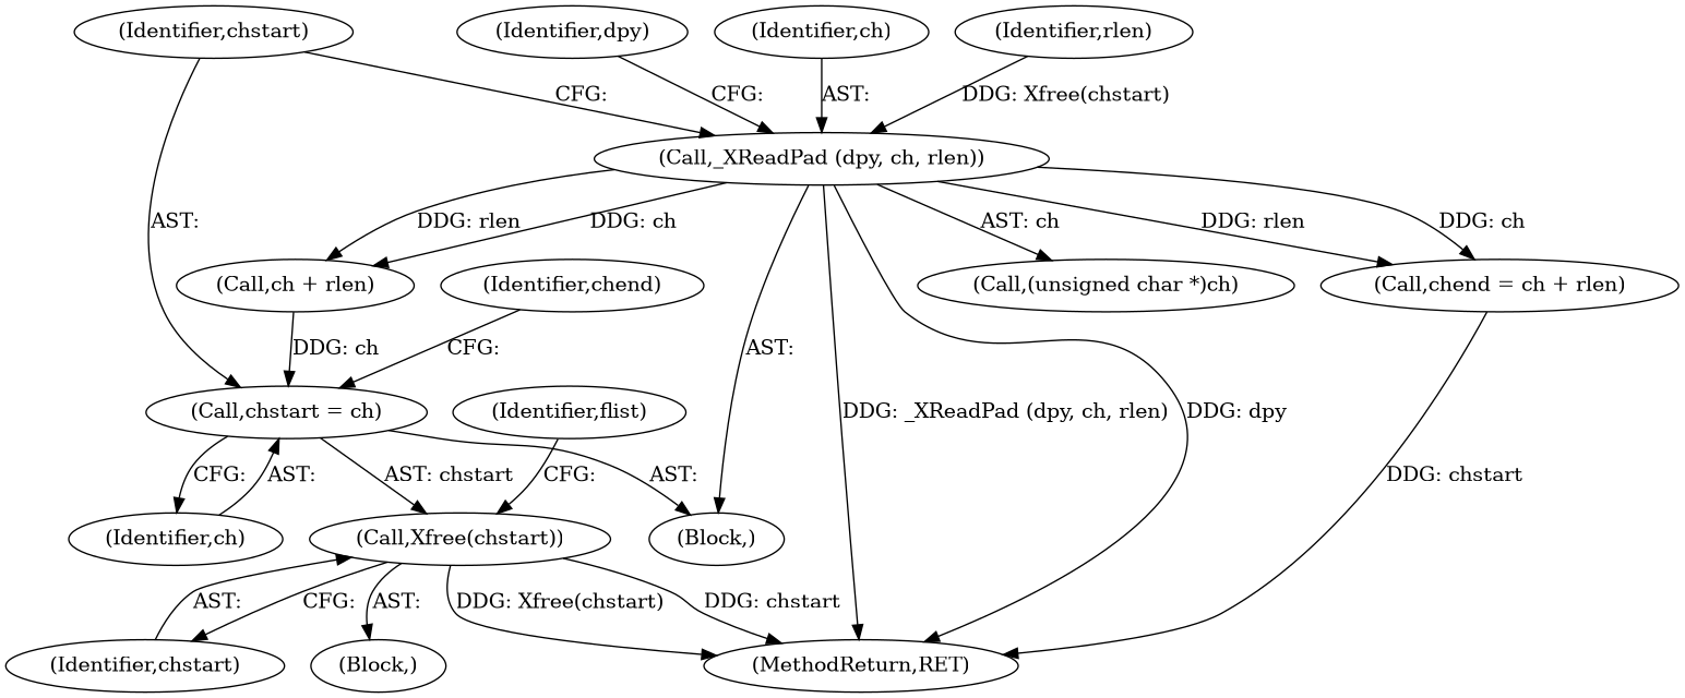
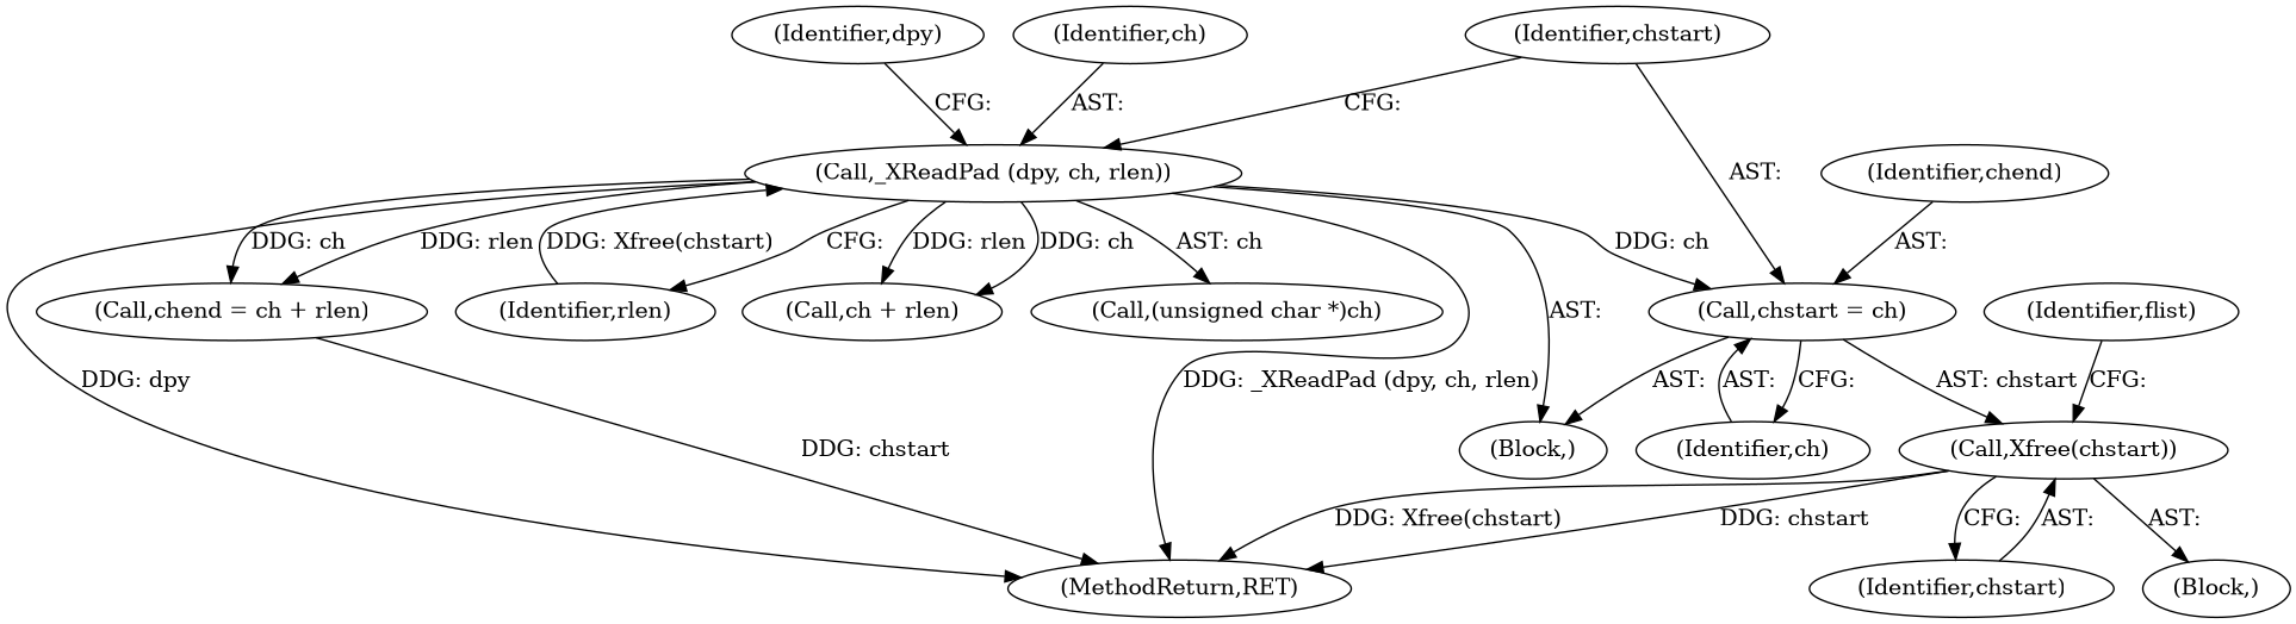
  digraph {
    n1 [label="(Call,Xfree(chstart))"]
    n2 [label="(MethodReturn,RET)"]
    n3 [label="(Identifier,chstart)"]
    n4 [label="(Block,)"]
    n5 [label="(Call,chstart = ch)"]
    n6 [label="(Block,)"]
    n7 [label="(Identifier,ch)"]
    n8 [label="(Call,_XReadPad (dpy, ch, rlen))"]
    n9 [label="(Identifier,rlen)"]
    n10 [label="(Call,ch + rlen)"]
    n11 [label="(Call,(unsigned char *)ch)"]
    n12 [label="(Call,chend = ch + rlen)"]
    n13 [label="(Identifier,dpy)"]
    n14 [label="(Identifier,ch)"]
    n15 [label="(Identifier,chstart)"]
    n16 [label="(Identifier,chend)"]
    n17 [label="(Identifier,flist)"]
    n1 -> n2 [label="DDG: chstart"]
    n1 -> n2 [label="DDG: Xfree(chstart)"]
    n1 -> n3 [label="CFG: "]
    n1 -> n4 [label="AST: "]
    n3 -> n1 [label="AST: "]
    n5 -> n1 [label="AST: chstart"]
    n5 -> n6 [label="AST: "]
    n5 -> n7 [label="CFG: "]
    n7 -> n5 [label="AST: "]
    n8 -> n2 [label="DDG: _XReadPad (dpy, ch, rlen)"]
    n8 -> n2 [label="DDG: dpy"]
-   n10 -> n5 [label="DDG: ch"]
+   n8 -> n5 [label="DDG: ch"]
    n8 -> n6 [label="AST: "]
+   n8 -> n9 [label="CFG: "]
    n8 -> n10 [label="DDG: ch"]
    n8 -> n10 [label="DDG: rlen"]
    n8 -> n11 [label="AST: ch"]
    n8 -> n12 [label="DDG: ch"]
    n8 -> n12 [label="DDG: rlen"]
    n9 -> n8 [label="DDG: Xfree(chstart)"]
    n12 -> n2 [label="DDG: chstart"]
    n13 -> n8 [label="CFG: "]
    n14 -> n8 [label="AST: "]
    n15 -> n5 [label="AST: "]
    n15 -> n8 [label="CFG: "]
-   n16 -> n5 [label="CFG: "]
+   n16 -> n5 [label="AST: "]
    n17 -> n1 [label="CFG: "]
  }
